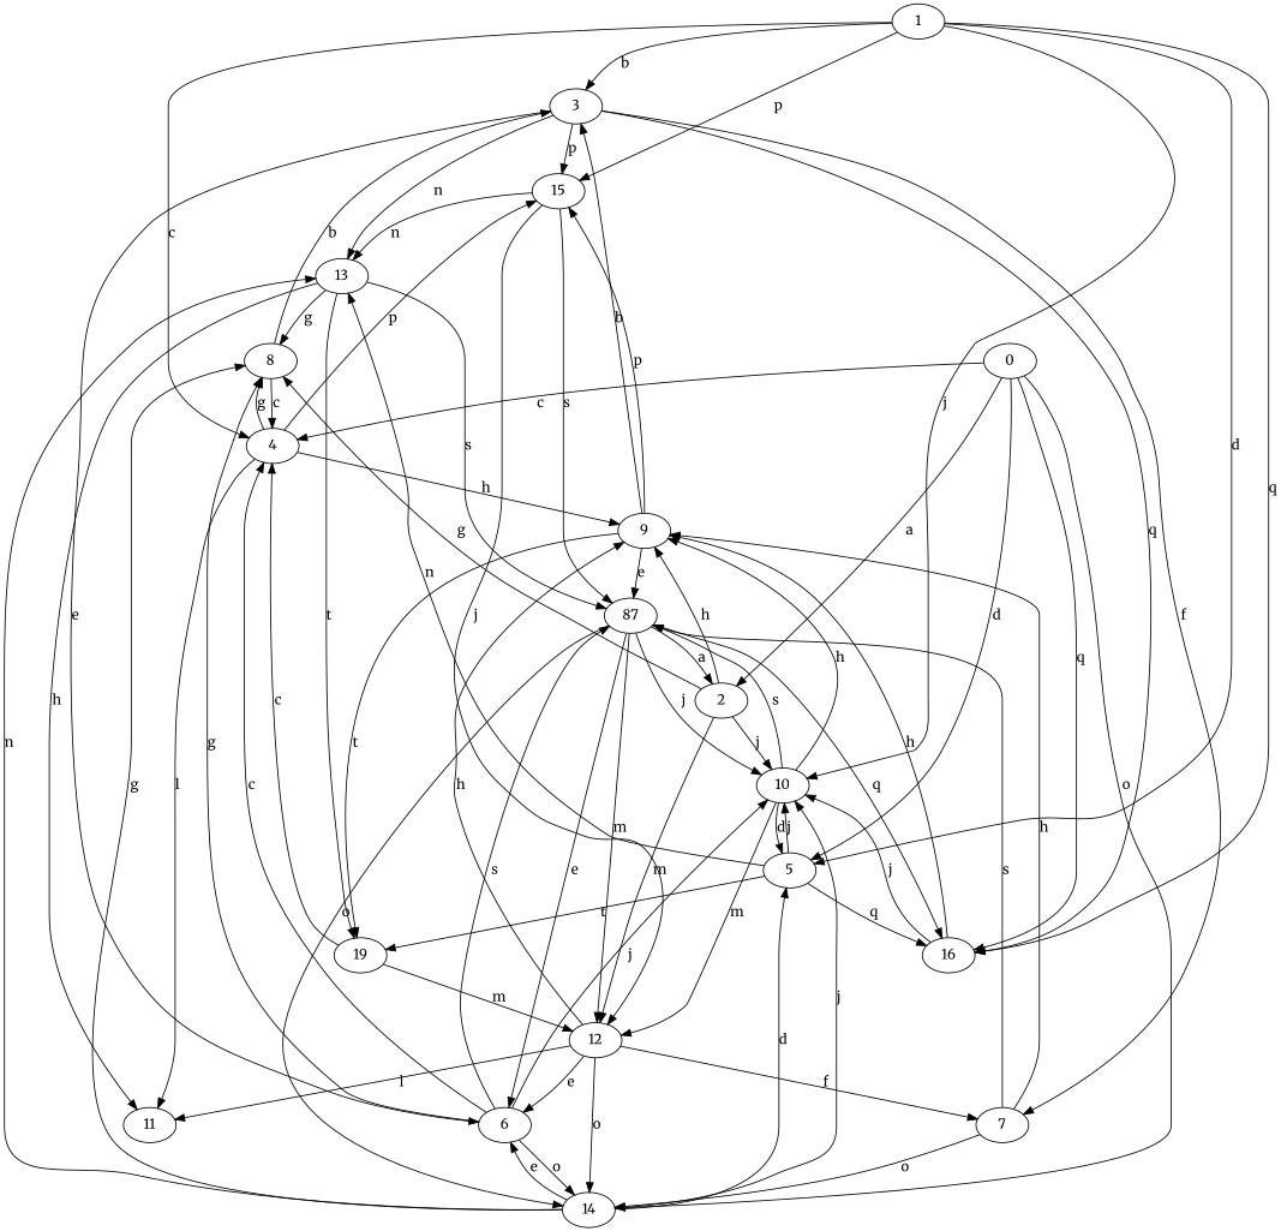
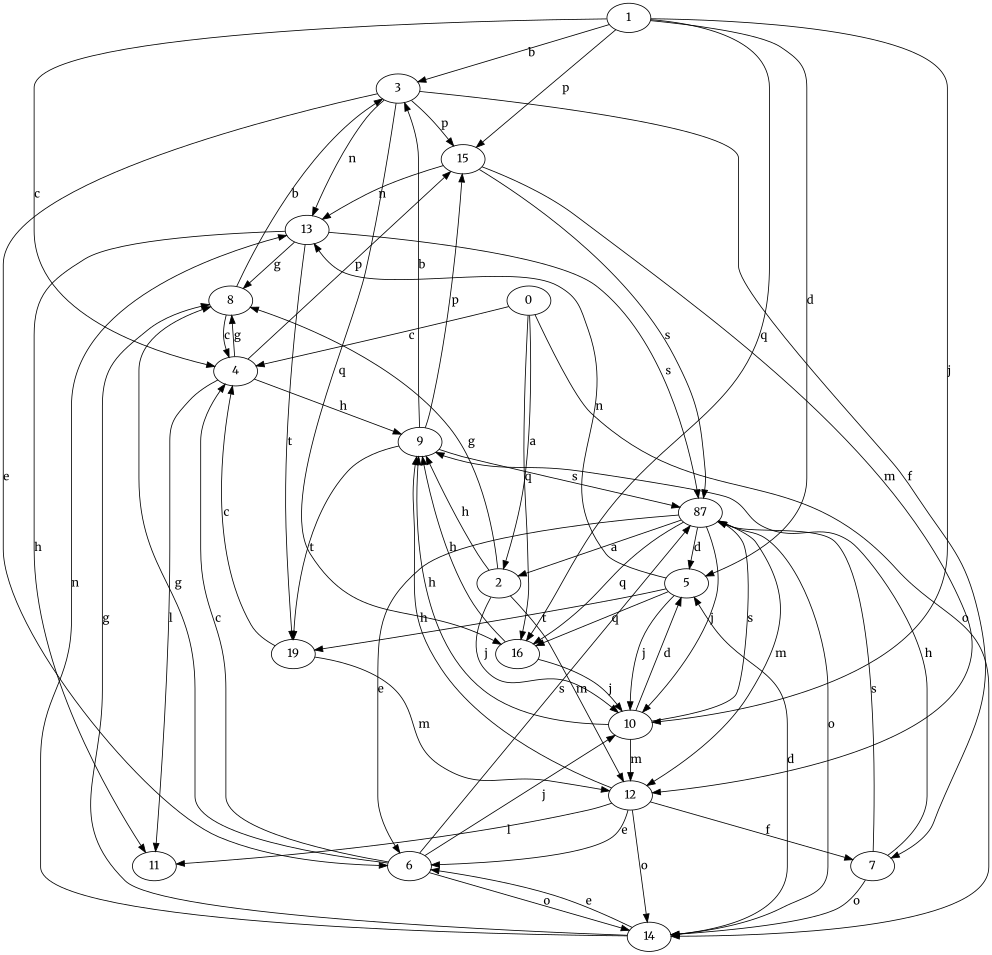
  strict digraph {
    fontname=Merriweather
    node [fontname=Merriweather]
    edge [fontname=Merriweather]
    1
    3
    4
    5
    10
    15
    16
    6
    7
    13
    8
    9
    11
    19
    12
    n16 [label=87]
    2
    14
    0
    1 -> 3 [label=b]
    1 -> 4 [label=c]
    1 -> 5 [label=d]
    1 -> 10 [label=j]
    1 -> 15 [label=p]
    1 -> 16 [label=q]
    3 -> 15 [label=p]
    3 -> 16 [label=q]
    3 -> 6 [label=e]
    3 -> 7 [label=f]
    3 -> 13 [label=n]
    4 -> 15 [label=p]
    4 -> 8 [label=g]
    4 -> 9 [label=h]
    4 -> 11 [label=l]
    5 -> 10 [label=j]
    5 -> 16 [label=q]
    5 -> 13 [label=n]
    5 -> 19 [label=t]
    10 -> 5 [label=d]
    10 -> 9 [label=h]
    10 -> 12 [label=m]
    10 -> n16 [label=s]
    15 -> 13 [label=n]
-   15 -> 12 [label=j]
+   15 -> 12 [label=m]
    15 -> n16 [label=s]
    16 -> 10 [label=j]
    16 -> 9 [label=h]
    6 -> 4 [label=c]
    6 -> 10 [label=j]
    6 -> 8 [label=g]
    6 -> n16 [label=s]
    6 -> 14 [label=o]
    7 -> 9 [label=h]
    7 -> n16 [label=s]
    7 -> 14 [label=o]
    13 -> 8 [label=g]
    13 -> 11 [label=h]
    13 -> 19 [label=t]
    13 -> n16 [label=s]
    8 -> 3 [label=b]
    8 -> 4 [label=c]
    9 -> 3 [label=b]
    9 -> 15 [label=p]
    9 -> 19 [label=t]
-   9 -> n16 [label=e]
+   9 -> n16 [label=s]
    19 -> 4 [label=c]
    19 -> 12 [label=m]
    12 -> 6 [label=e]
    12 -> 7 [label=f]
    12 -> 9 [label=h]
    12 -> 11 [label=l]
    12 -> 14 [label=o]
-   0 -> 5 [label=d]
+   n16 -> 5 [label=d]
    n16 -> 10 [label=j]
    n16 -> 16 [label=q]
    n16 -> 6 [label=e]
    n16 -> 12 [label=m]
    n16 -> 2 [label=a]
    n16 -> 14 [label=o]
    2 -> 10 [label=j]
    2 -> 8 [label=g]
    2 -> 9 [label=h]
    2 -> 12 [label=m]
    14 -> 5 [label=d]
-   14 -> 10 [label=j]
    14 -> 6 [label=e]
    14 -> 13 [label=n]
    14 -> 8 [label=g]
    0 -> 4 [label=c]
    0 -> 16 [label=q]
    0 -> 2 [label=a]
    0 -> 14 [label=o]
  }
